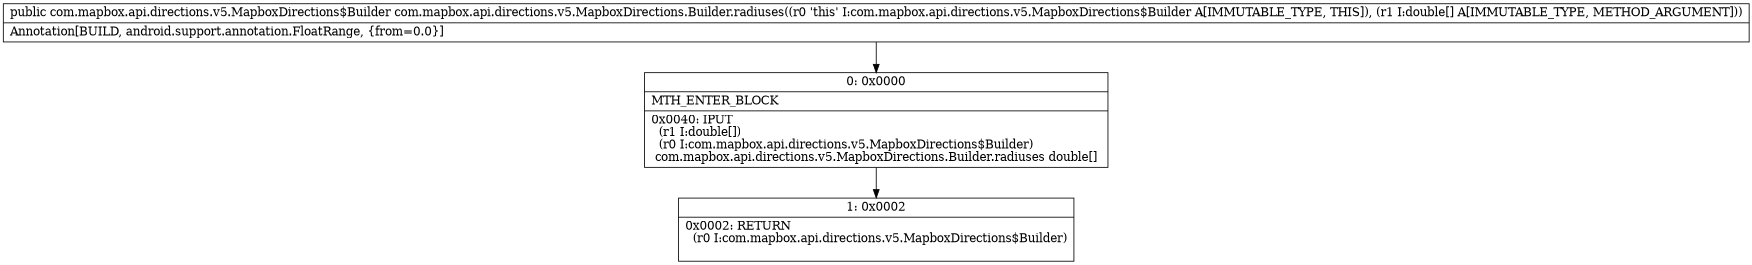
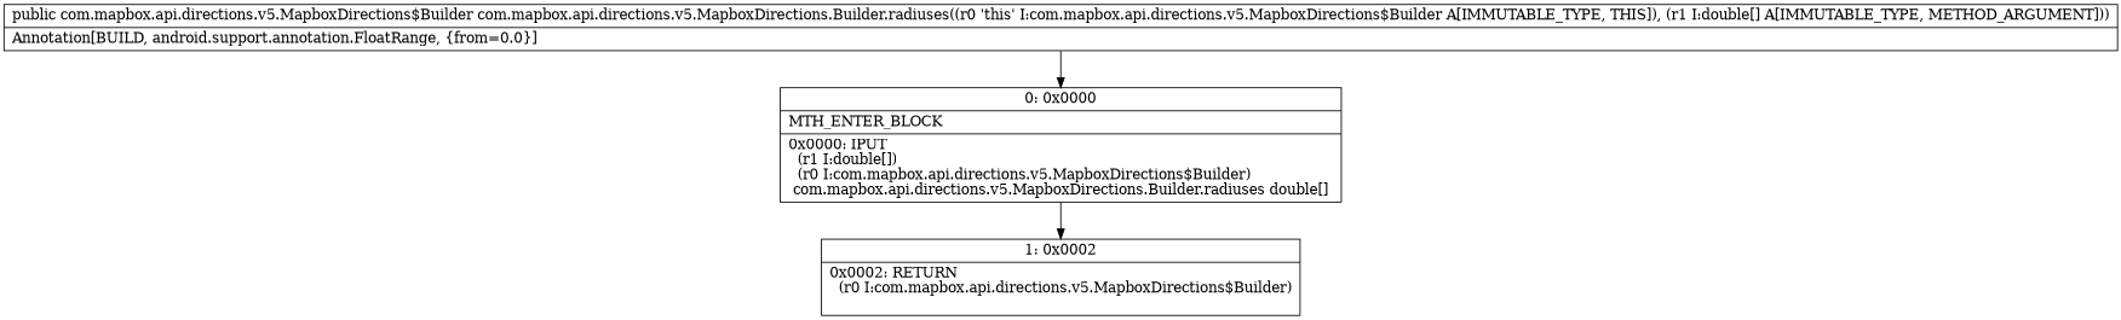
  digraph {
    node [shape=record]
-   n1 [label="{0\:\ 0x0000|MTH_ENTER_BLOCK\l|0x0040: IPUT  \l  (r1 I:double[])\l  (r0 I:com.mapbox.api.directions.v5.MapboxDirections$Builder)\l com.mapbox.api.directions.v5.MapboxDirections.Builder.radiuses double[] \l}"]
+   n1 [label="{0\:\ 0x0000|MTH_ENTER_BLOCK\l|0x0000: IPUT  \l  (r1 I:double[])\l  (r0 I:com.mapbox.api.directions.v5.MapboxDirections$Builder)\l com.mapbox.api.directions.v5.MapboxDirections.Builder.radiuses double[] \l}"]
    n2 [label="{1\:\ 0x0002|0x0002: RETURN  \l  (r0 I:com.mapbox.api.directions.v5.MapboxDirections$Builder)\l \l}"]
    n3 [label="{public com.mapbox.api.directions.v5.MapboxDirections$Builder com.mapbox.api.directions.v5.MapboxDirections.Builder.radiuses((r0 'this' I:com.mapbox.api.directions.v5.MapboxDirections$Builder A[IMMUTABLE_TYPE, THIS]), (r1 I:double[] A[IMMUTABLE_TYPE, METHOD_ARGUMENT]))  | Annotation[BUILD, android.support.annotation.FloatRange, \{from=0.0\}]\l}"]
    n1 -> n2
    n3 -> n1
  }
